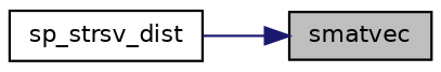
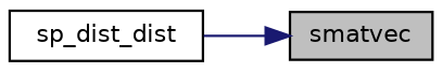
  digraph {
    rankdir=RL
    node [color=black fontname=Helvetica fontsize=10 shape=record style=filled]
    n1 [fillcolor=grey75 fontcolor=black height=0.2 label=smatvec width=0.4]
-   n2 [fillcolor=white height=0.2 label=sp_strsv_dist width=0.4]
+   n2 [fillcolor=white height=0.2 label=sp_dist_dist width=0.4]
    n1 -> n2 [color=midnightblue dir=back fontname=Helvetica fontsize=10 labelfontname=Helvetica labelfontsize=10 style=solid]
  }
